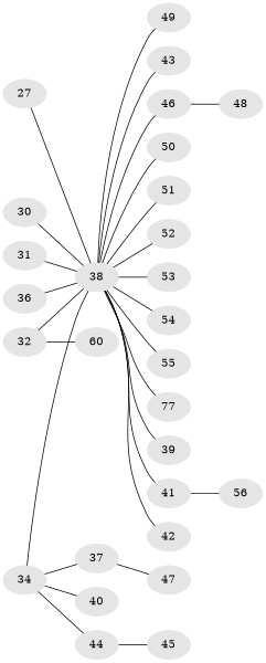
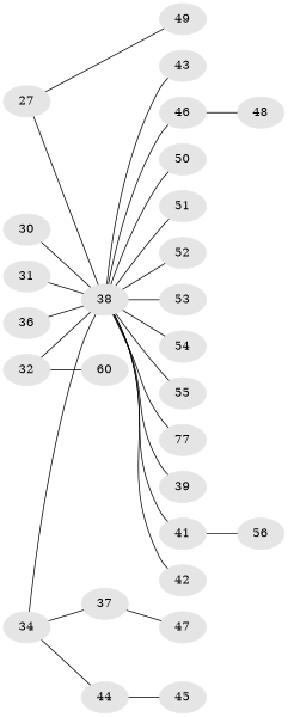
  graph {
    rankdir=LR
    node [color=gray90 style=filled]
    38 [super="+5+13+6+19+20+35+4+29+7+11+33+25+15+17+22+26"]
    39
    41
    42
    43
    46
    49
    50
    51
    52
    53
    54
    55
    n14 [label=77]
    27
    30
    31
    32
    60
    34 [super="+23+14+21"]
    37
-   40 [super="+28"]
    44
    47
    45
    36
    56
    48
    38 -- 39
    38 -- 41
    38 -- 42
    38 -- 43
    38 -- 46
-   38 -- 49
+   27 -- 49
    38 -- 50
    38 -- 51
    38 -- 52
    38 -- 53
    38 -- 54
    38 -- 55
    38 -- n14
    41 -- 56
    46 -- 48
    27 -- 38
    30 -- 38
    31 -- 38
    32 -- 38
    32 -- 60
    34 -- 38
    34 -- 37
-   34 -- 40
    34 -- 44
    37 -- 47
    44 -- 45
    36 -- 38
  }
